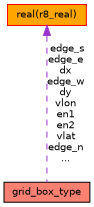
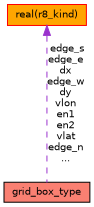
  digraph {
    node [fontname=Helvetica fontsize=10 shape=record style=filled]
    n1 [color=black fillcolor=salmon fontcolor=black height=0.2 label=grid_box_type width=0.4]
-   n2 [color=red fillcolor=orange height=0.2 label="real(r8_real)" width=0.4]
+   n2 [color=red fillcolor=orange height=0.2 label="real(r8_kind)" width=0.4]
    n2 -> n1 [color=darkorchid3 dir=back fontname=Helvetica fontsize=10 label=" edge_s\nedge_e\ndx\nedge_w\ndy\nvlon\nen1\nen2\nvlat\nedge_n\n..." labelfontname=Helvetica labelfontsize=10 style=dashed]
  }
